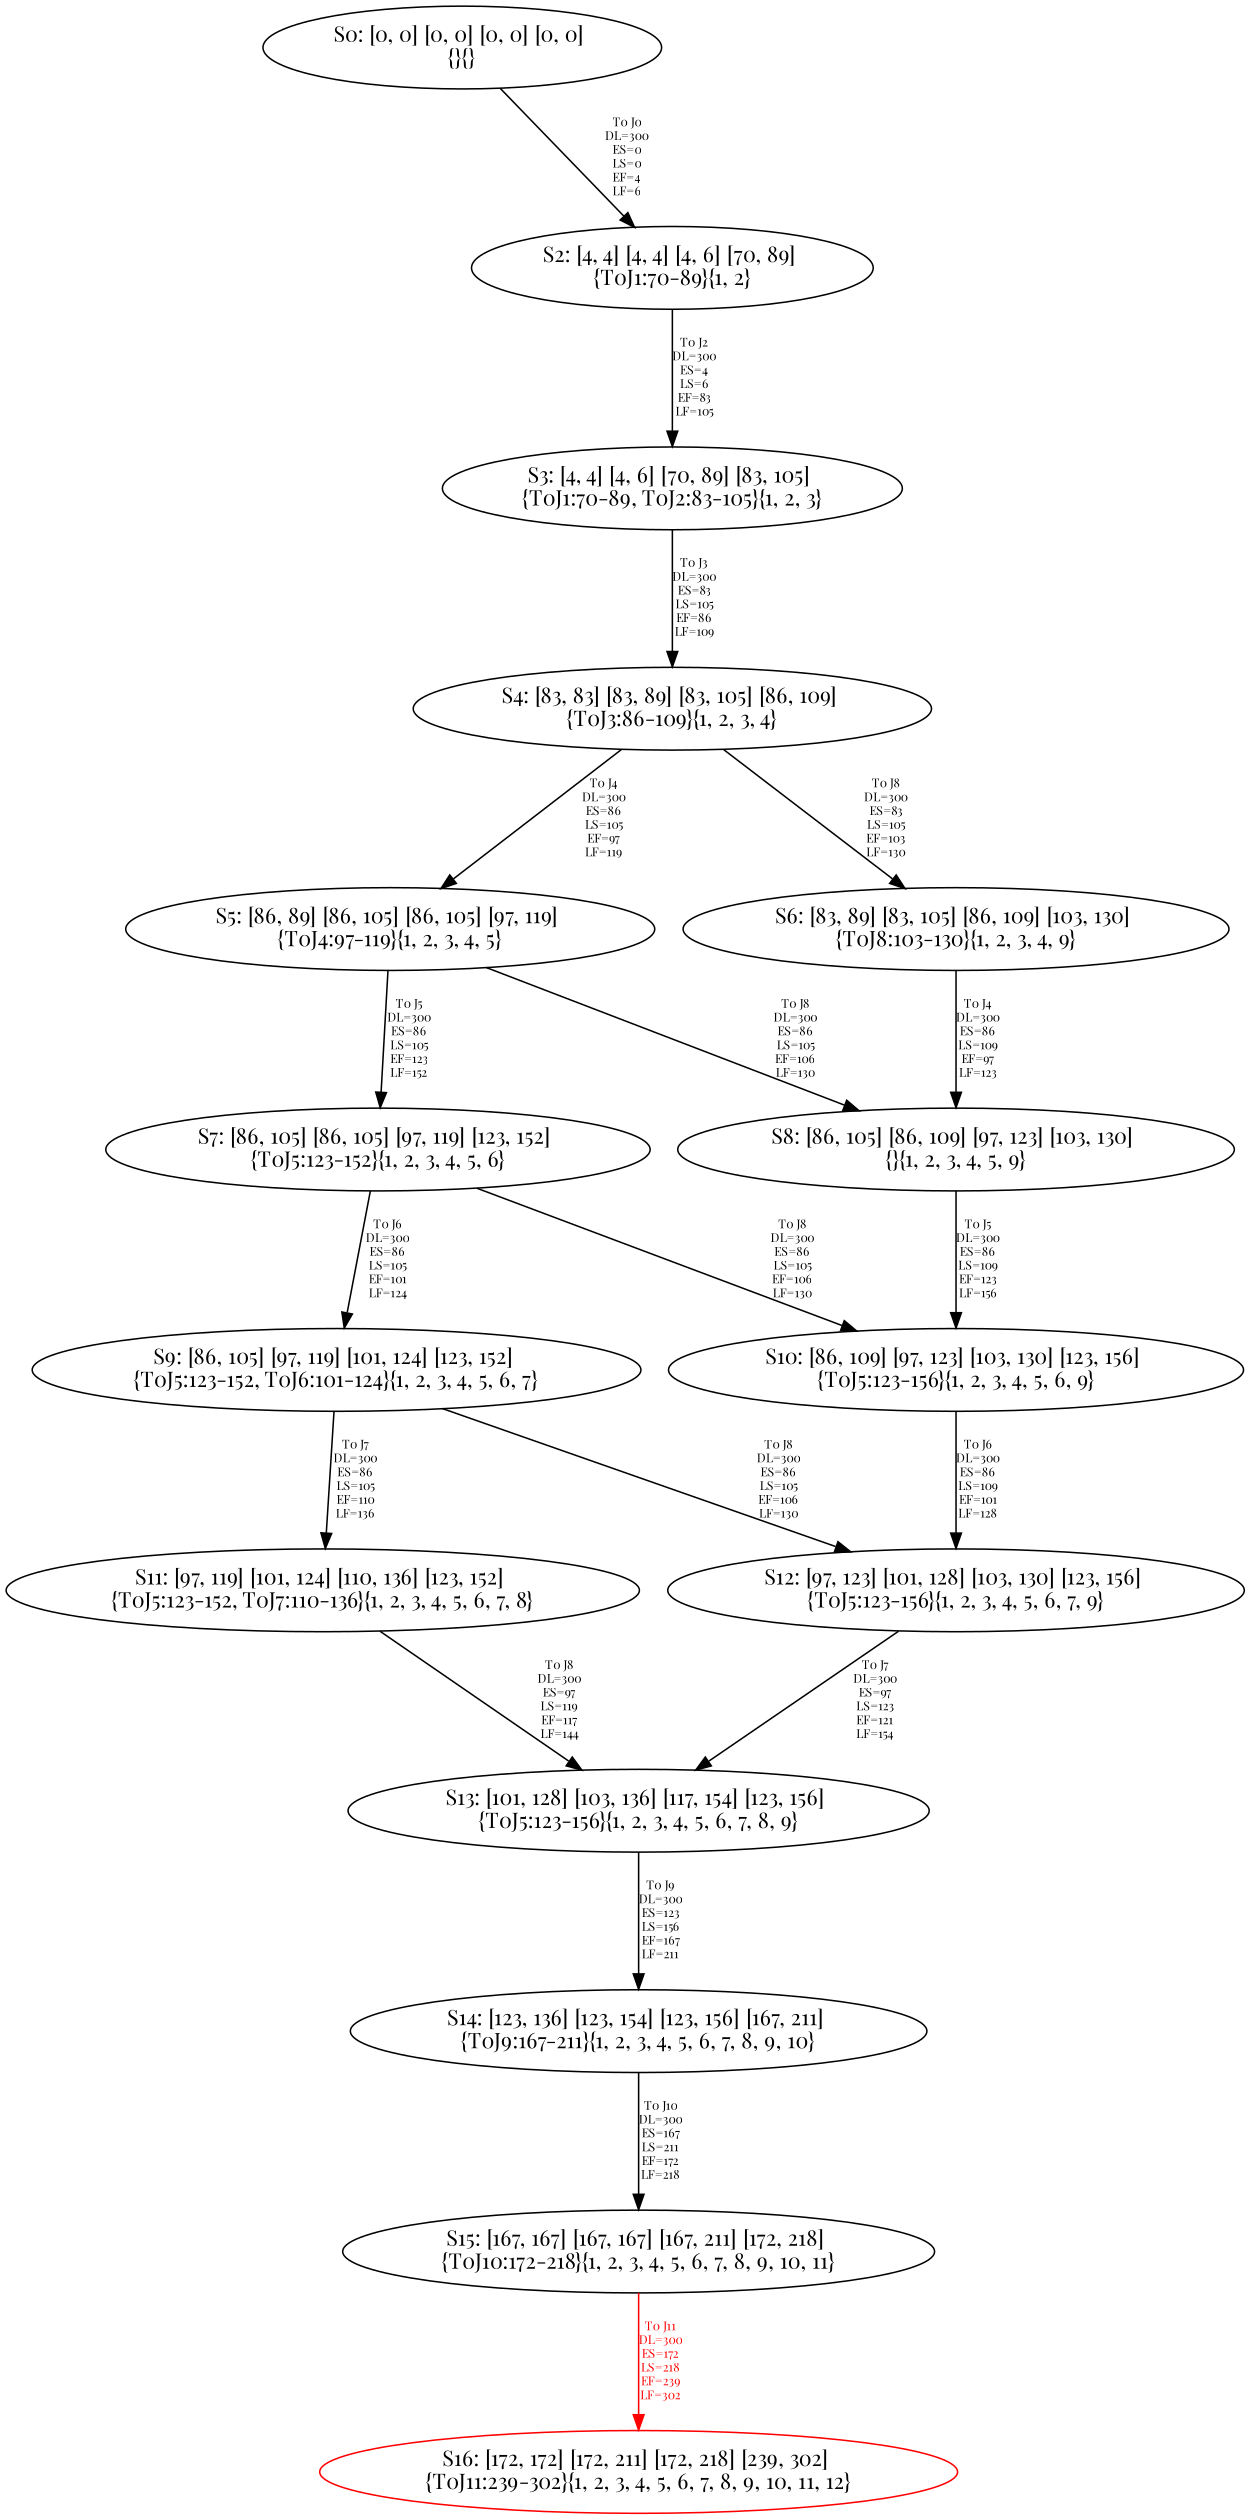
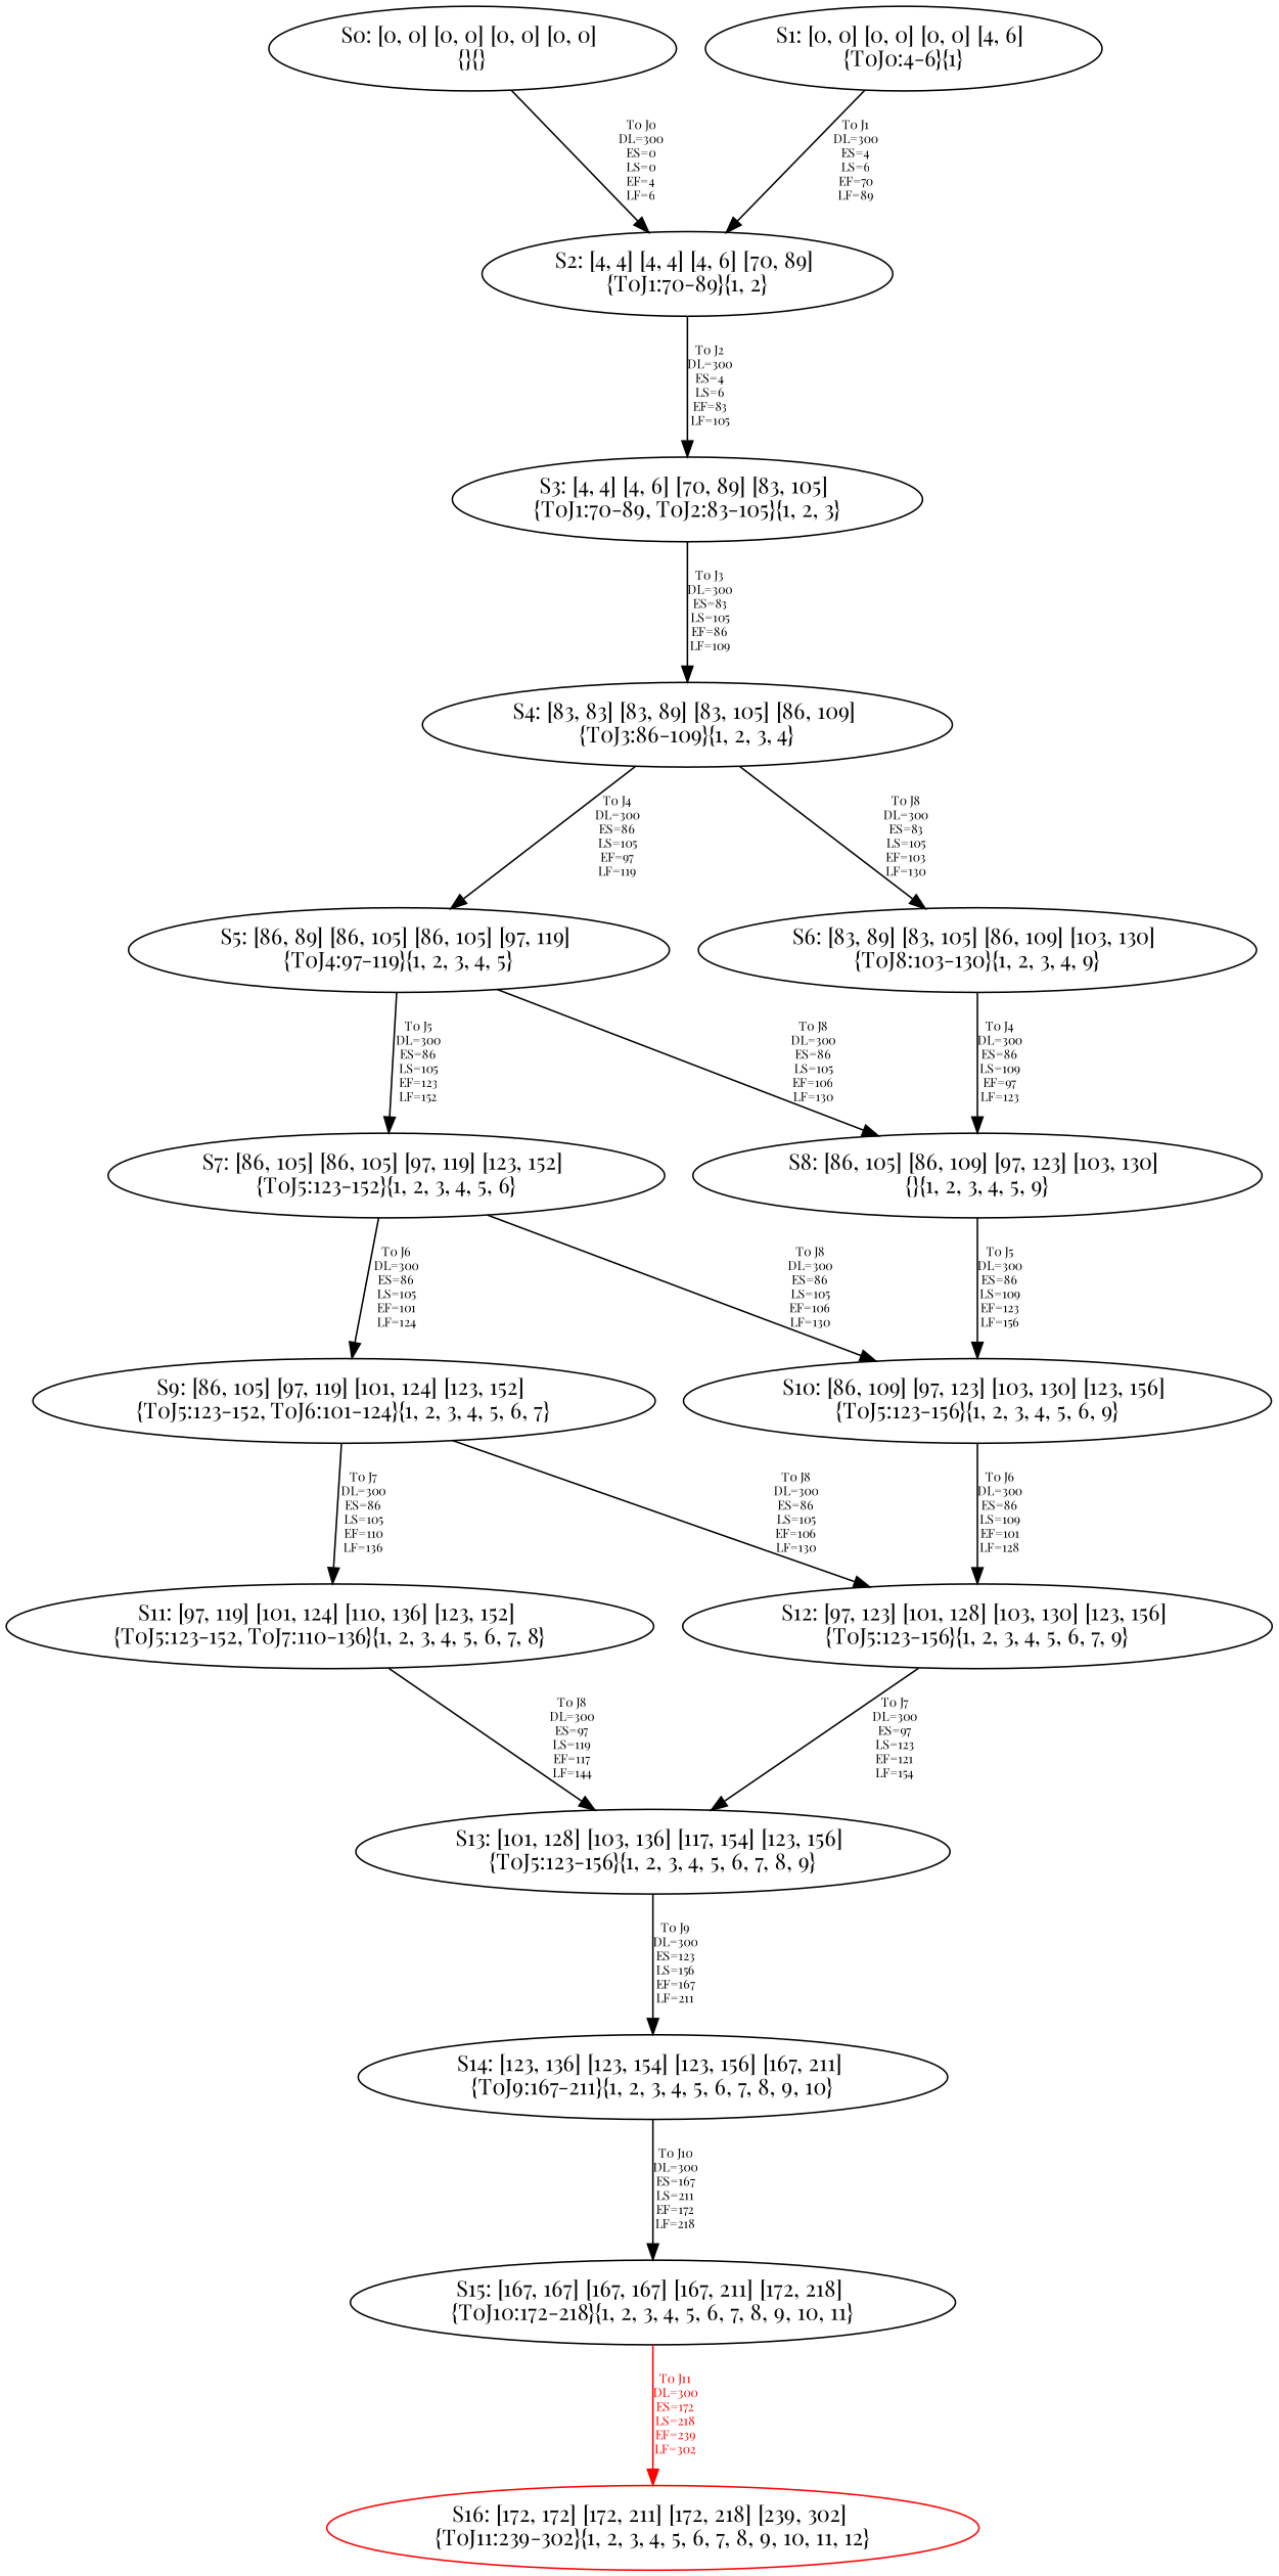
  digraph {
    fontname="Playfair Display"
    node [fontname="Playfair Display"]
    edge [fontname="Playfair Display" fontsize=8]
    n1 [label="S0: [0, 0] [0, 0] [0, 0] [0, 0] \n{}{}"]
    n2 [label="S2: [4, 4] [4, 4] [4, 6] [70, 89] \n{T0J1:70-89}{1, 2}"]
+   n3 [label="S1: [0, 0] [0, 0] [0, 0] [4, 6] \n{T0J0:4-6}{1}"]
    n4 [label="S3: [4, 4] [4, 6] [70, 89] [83, 105] \n{T0J1:70-89, T0J2:83-105}{1, 2, 3}"]
    n5 [label="S4: [83, 83] [83, 89] [83, 105] [86, 109] \n{T0J3:86-109}{1, 2, 3, 4}"]
    n6 [label="S5: [86, 89] [86, 105] [86, 105] [97, 119] \n{T0J4:97-119}{1, 2, 3, 4, 5}"]
    n7 [label="S6: [83, 89] [83, 105] [86, 109] [103, 130] \n{T0J8:103-130}{1, 2, 3, 4, 9}"]
    n8 [label="S7: [86, 105] [86, 105] [97, 119] [123, 152] \n{T0J5:123-152}{1, 2, 3, 4, 5, 6}"]
    n9 [label="S8: [86, 105] [86, 109] [97, 123] [103, 130] \n{}{1, 2, 3, 4, 5, 9}"]
    n10 [label="S9: [86, 105] [97, 119] [101, 124] [123, 152] \n{T0J5:123-152, T0J6:101-124}{1, 2, 3, 4, 5, 6, 7}"]
    n11 [label="S10: [86, 109] [97, 123] [103, 130] [123, 156] \n{T0J5:123-156}{1, 2, 3, 4, 5, 6, 9}"]
    n12 [label="S11: [97, 119] [101, 124] [110, 136] [123, 152] \n{T0J5:123-152, T0J7:110-136}{1, 2, 3, 4, 5, 6, 7, 8}"]
    n13 [label="S12: [97, 123] [101, 128] [103, 130] [123, 156] \n{T0J5:123-156}{1, 2, 3, 4, 5, 6, 7, 9}"]
    n14 [label="S13: [101, 128] [103, 136] [117, 154] [123, 156] \n{T0J5:123-156}{1, 2, 3, 4, 5, 6, 7, 8, 9}"]
    n15 [label="S14: [123, 136] [123, 154] [123, 156] [167, 211] \n{T0J9:167-211}{1, 2, 3, 4, 5, 6, 7, 8, 9, 10}"]
    n16 [label="S15: [167, 167] [167, 167] [167, 211] [172, 218] \n{T0J10:172-218}{1, 2, 3, 4, 5, 6, 7, 8, 9, 10, 11}"]
    n17 [color=Red label="S16: [172, 172] [172, 211] [172, 218] [239, 302] \n{T0J11:239-302}{1, 2, 3, 4, 5, 6, 7, 8, 9, 10, 11, 12}"]
    n1 -> n2 [label="T0 J0\nDL=300\nES=0\nLS=0\nEF=4\nLF=6"]
    n2 -> n4 [label="T0 J2\nDL=300\nES=4\nLS=6\nEF=83\nLF=105"]
+   n3 -> n2 [label="T0 J1\nDL=300\nES=4\nLS=6\nEF=70\nLF=89"]
    n4 -> n5 [label="T0 J3\nDL=300\nES=83\nLS=105\nEF=86\nLF=109"]
    n5 -> n6 [label="T0 J4\nDL=300\nES=86\nLS=105\nEF=97\nLF=119"]
    n5 -> n7 [label="T0 J8\nDL=300\nES=83\nLS=105\nEF=103\nLF=130"]
    n6 -> n8 [label="T0 J5\nDL=300\nES=86\nLS=105\nEF=123\nLF=152"]
    n6 -> n9 [label="T0 J8\nDL=300\nES=86\nLS=105\nEF=106\nLF=130"]
    n7 -> n9 [label="T0 J4\nDL=300\nES=86\nLS=109\nEF=97\nLF=123"]
    n8 -> n10 [label="T0 J6\nDL=300\nES=86\nLS=105\nEF=101\nLF=124"]
    n8 -> n11 [label="T0 J8\nDL=300\nES=86\nLS=105\nEF=106\nLF=130"]
    n9 -> n11 [label="T0 J5\nDL=300\nES=86\nLS=109\nEF=123\nLF=156"]
    n10 -> n12 [label="T0 J7\nDL=300\nES=86\nLS=105\nEF=110\nLF=136"]
    n10 -> n13 [label="T0 J8\nDL=300\nES=86\nLS=105\nEF=106\nLF=130"]
    n11 -> n13 [label="T0 J6\nDL=300\nES=86\nLS=109\nEF=101\nLF=128"]
    n12 -> n14 [label="T0 J8\nDL=300\nES=97\nLS=119\nEF=117\nLF=144"]
    n13 -> n14 [label="T0 J7\nDL=300\nES=97\nLS=123\nEF=121\nLF=154"]
    n14 -> n15 [label="T0 J9\nDL=300\nES=123\nLS=156\nEF=167\nLF=211"]
    n15 -> n16 [label="T0 J10\nDL=300\nES=167\nLS=211\nEF=172\nLF=218"]
    n16 -> n17 [color=Red fontcolor=Red label="T0 J11\nDL=300\nES=172\nLS=218\nEF=239\nLF=302"]
  }
